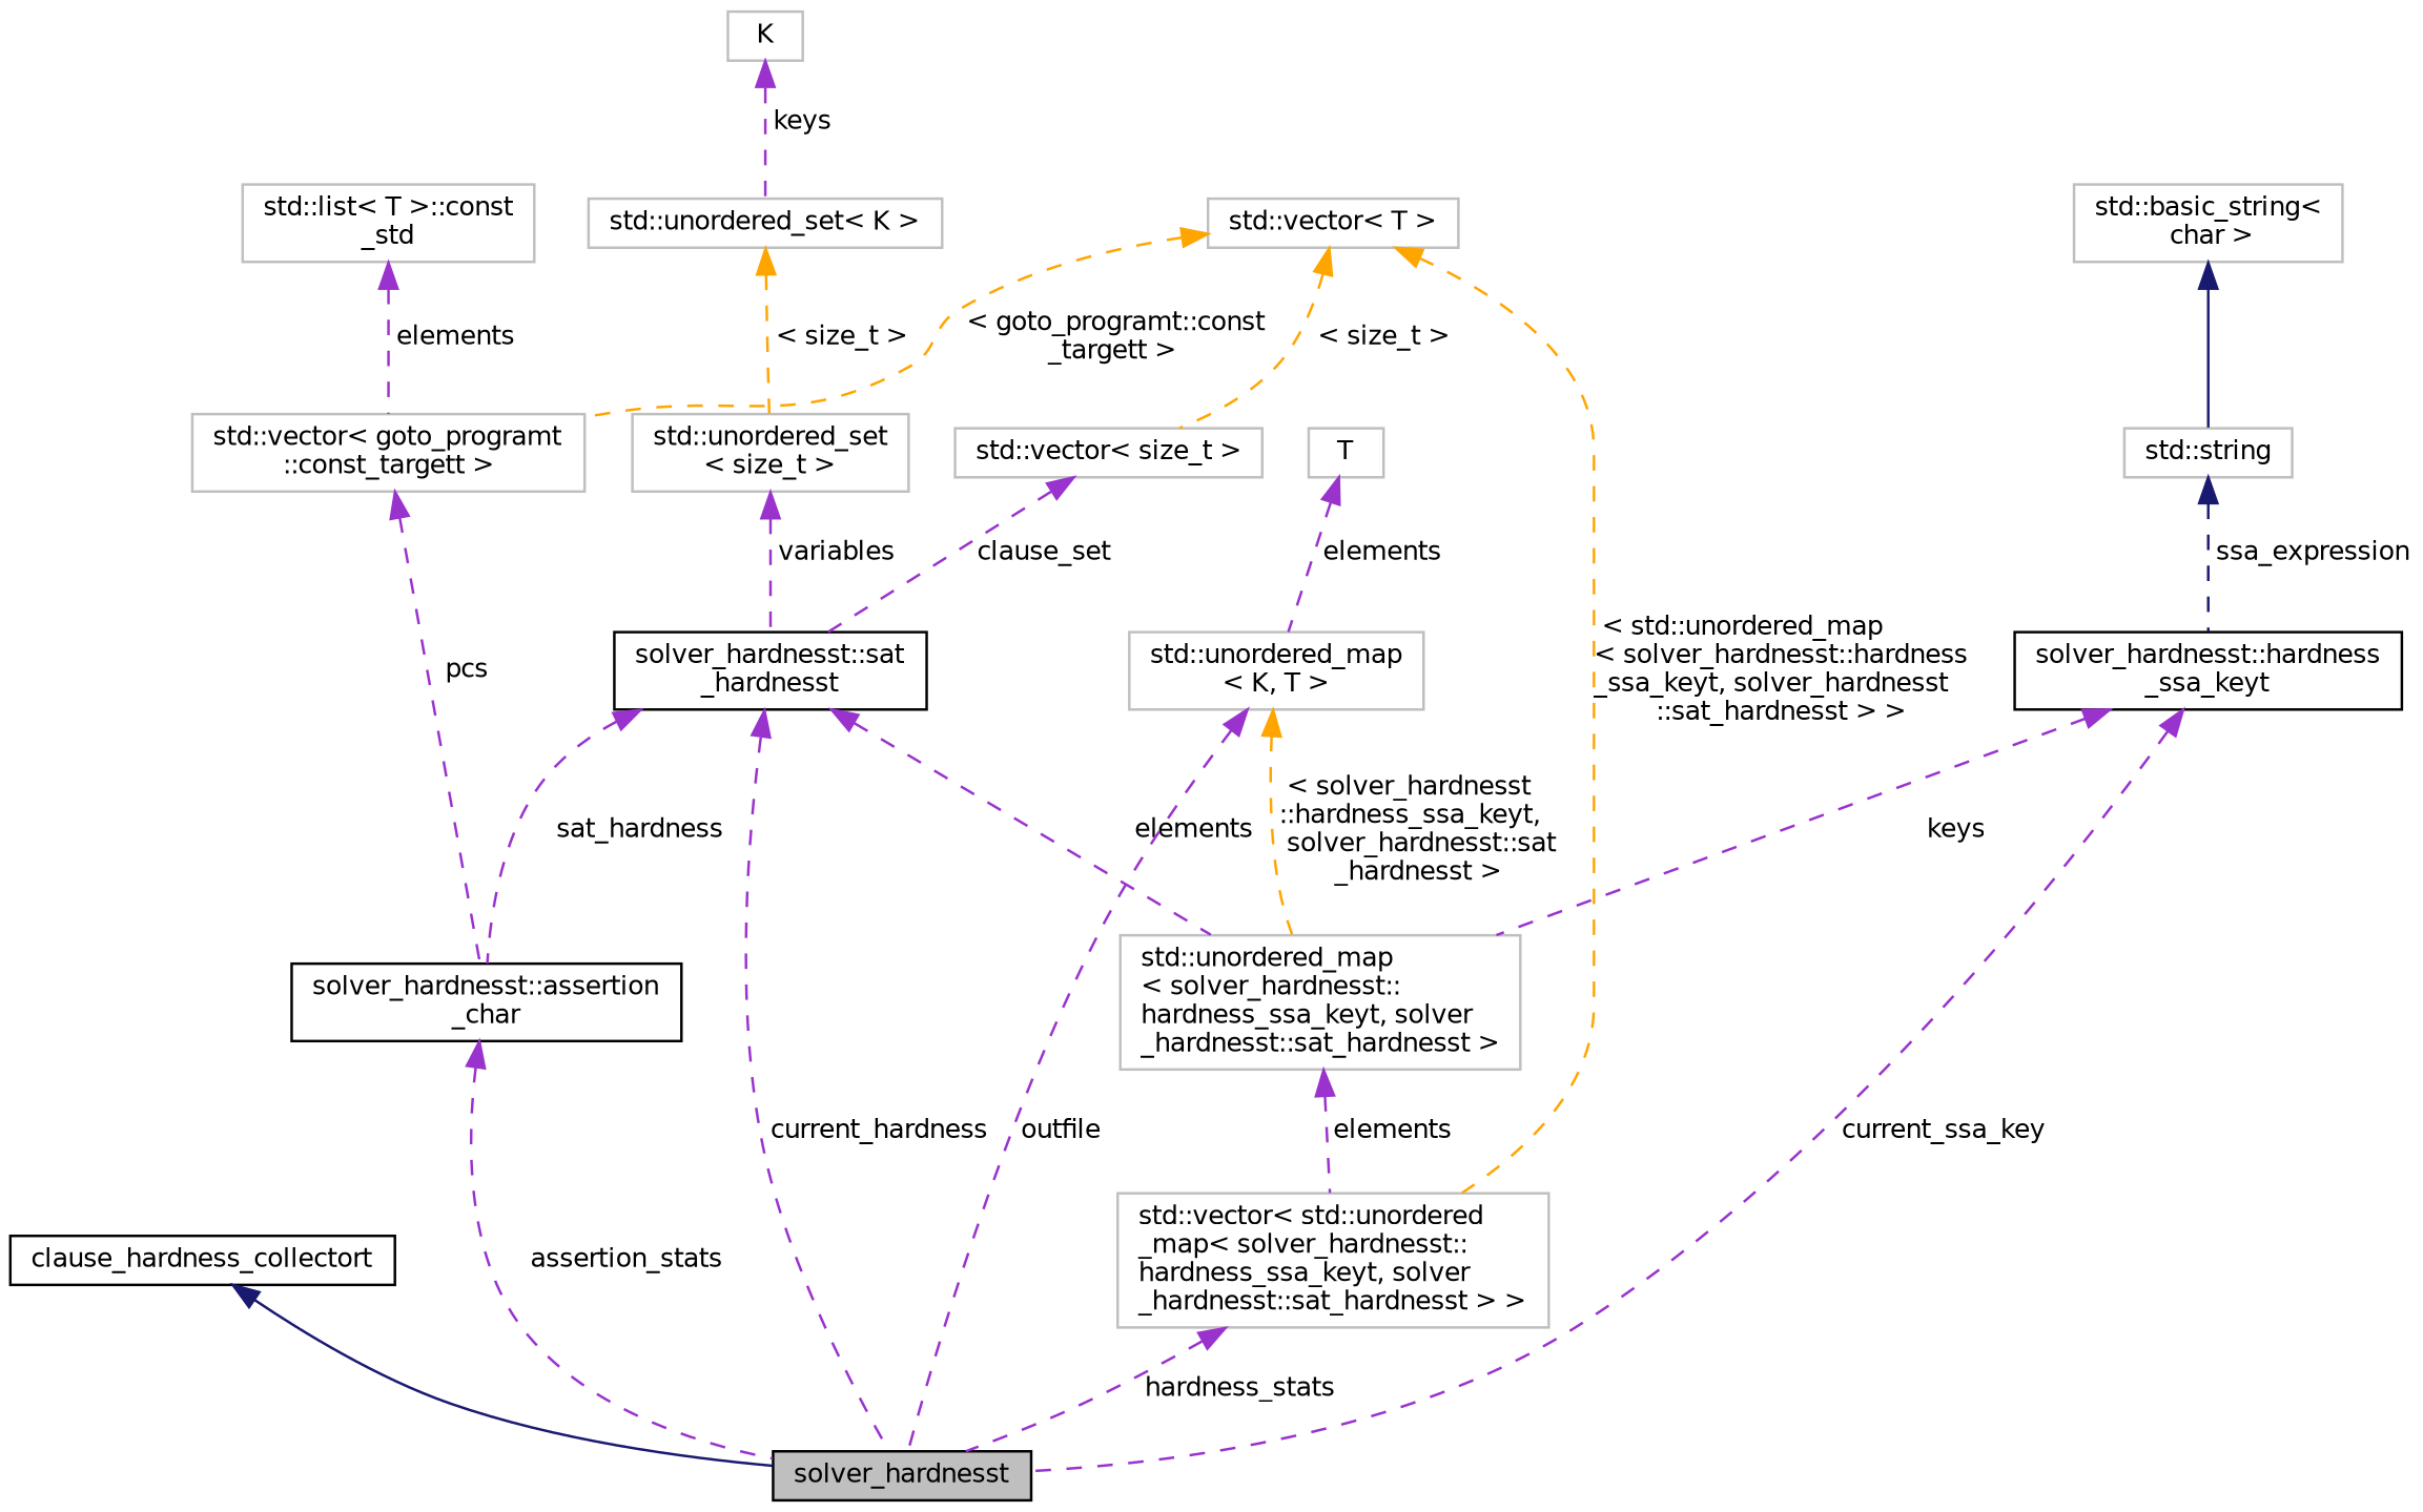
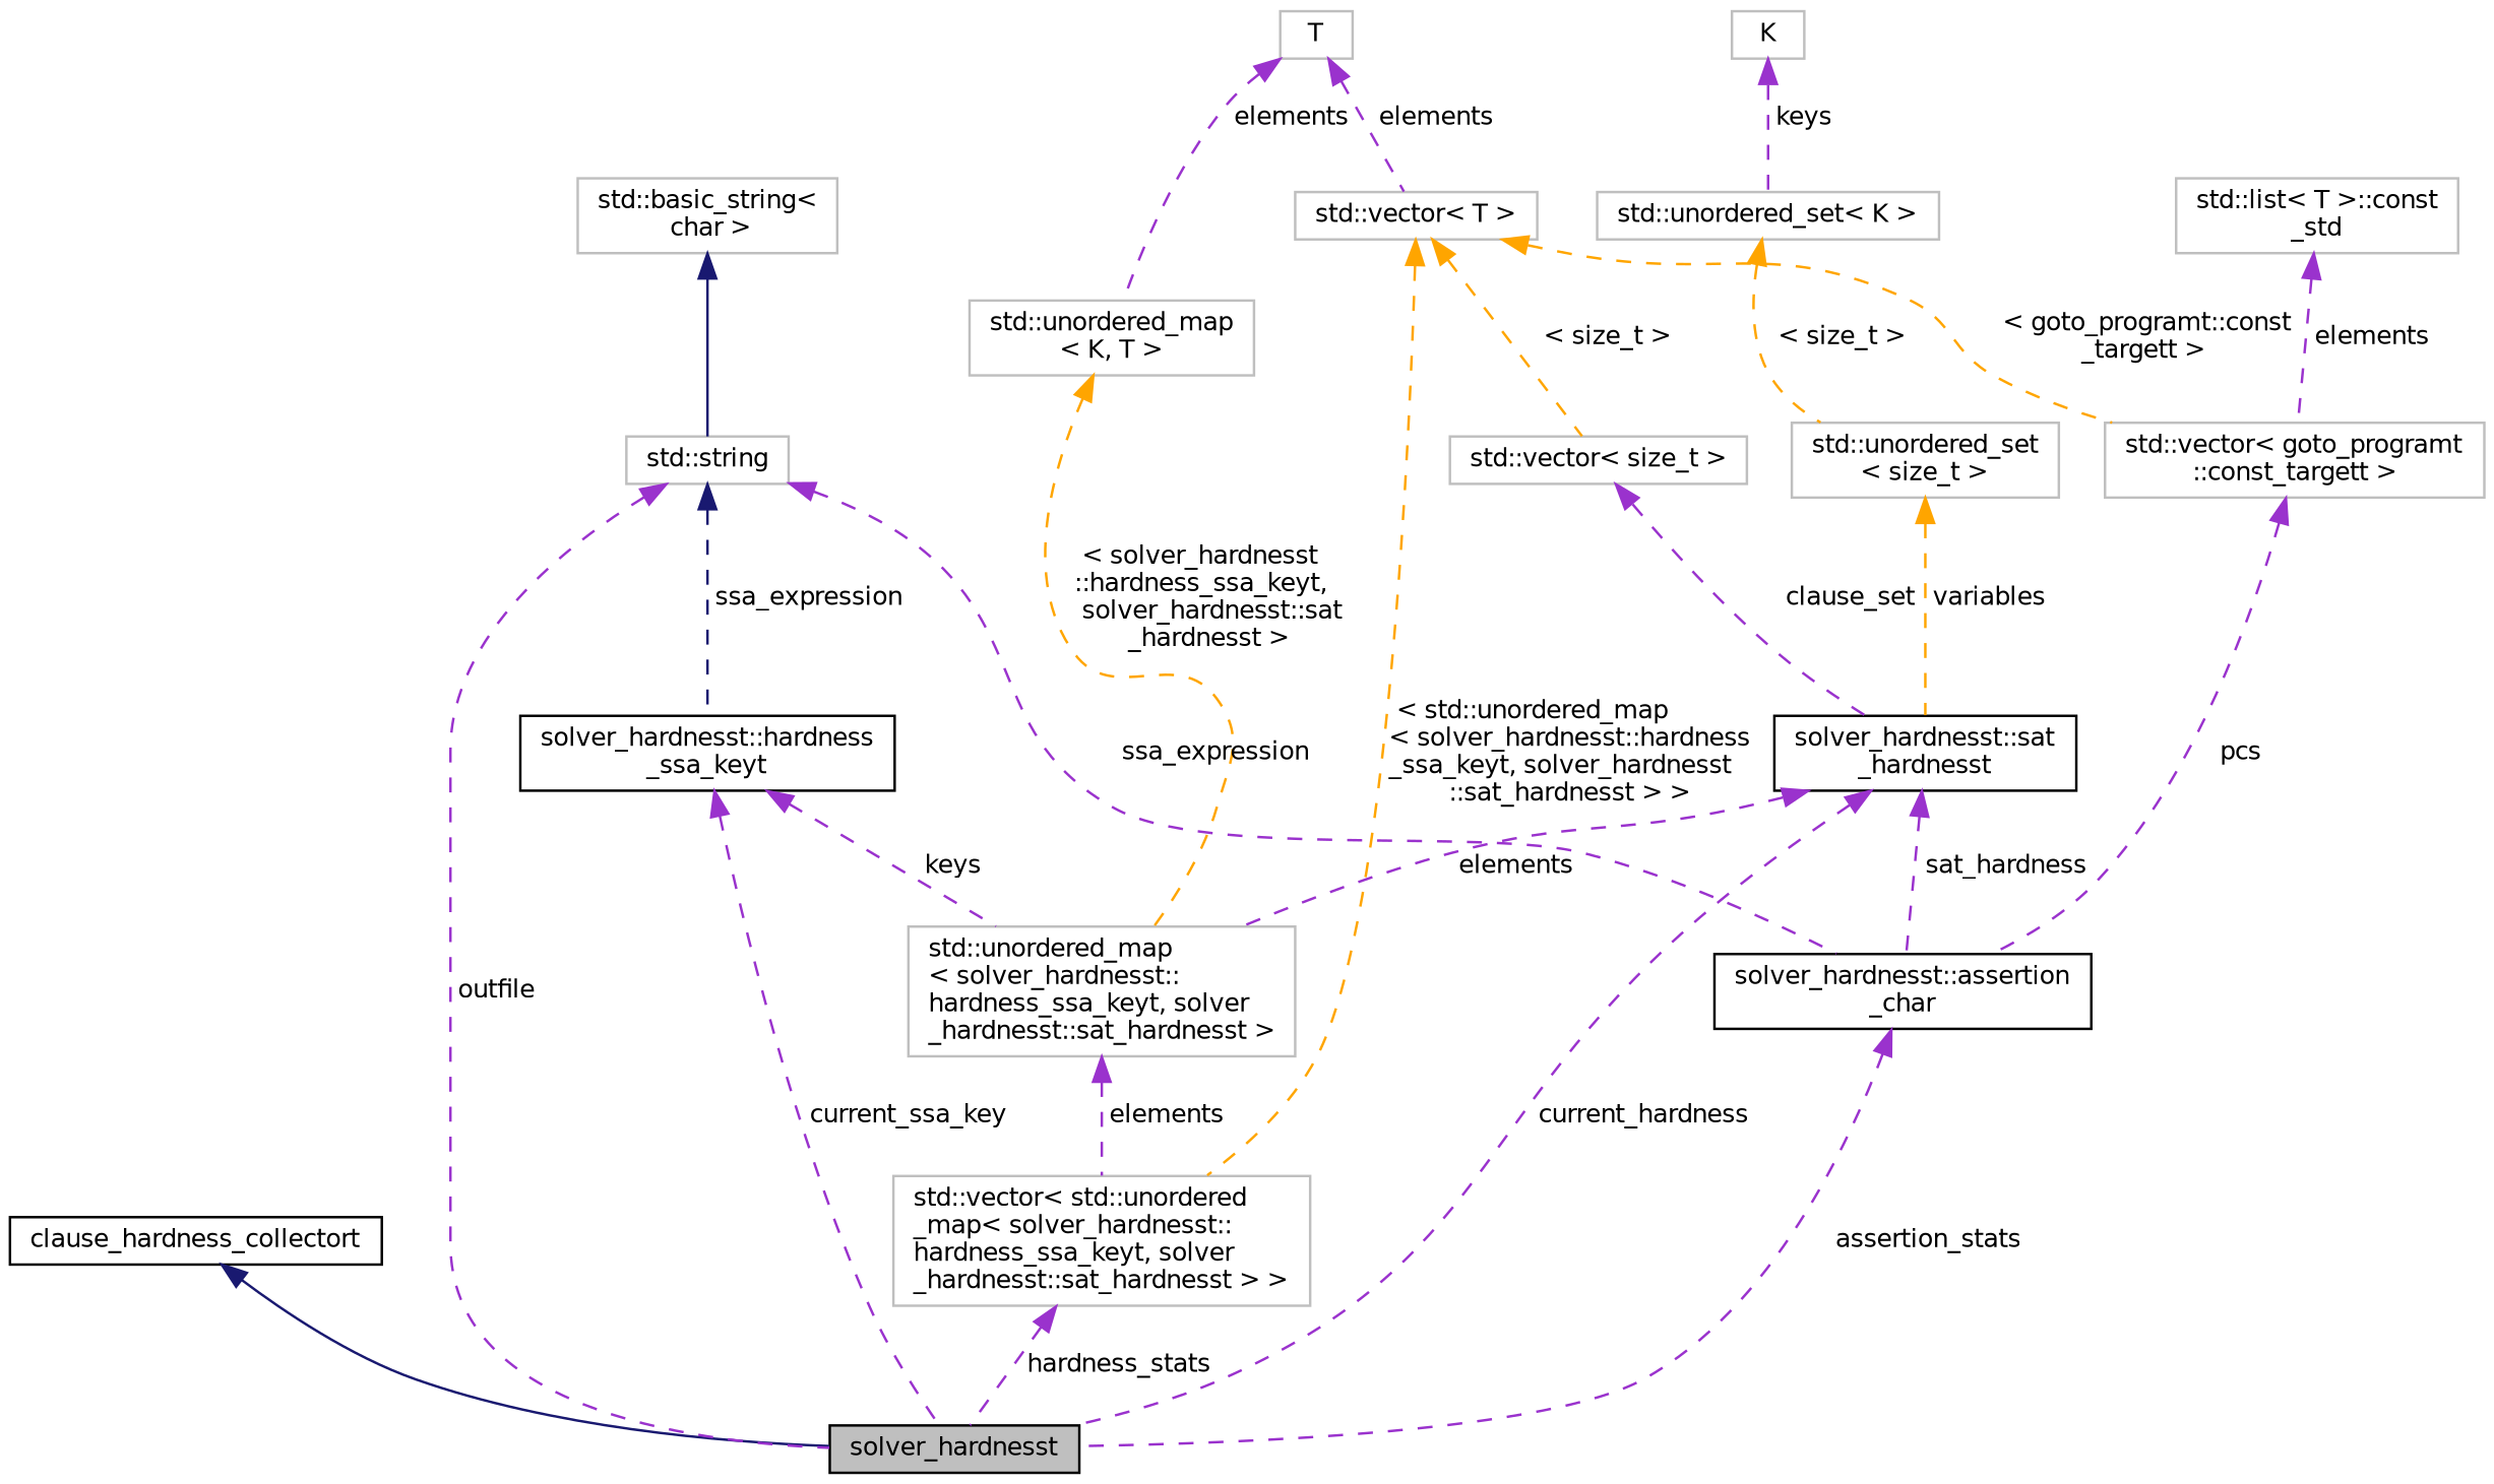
  digraph {
    rankdir=TB
    node [color=grey75 fontname=Helvetica fontsize=10 shape=record]
    edge [color=darkorchid3 dir=back fontname=Helvetica fontsize=10 labelfontname=Helvetica labelfontsize=10 style=dashed]
    n1 [color=black fillcolor=grey75 fontcolor=black height=0.2 label=solver_hardnesst style=filled width=0.4]
    n2 [color=black height=0.2 label=clause_hardness_collectort width=0.4]
    n3 [color=black height=0.2 label="solver_hardnesst::sat\l_hardnesst" width=0.4]
    n4 [height=0.2 label="std::unordered_map\l\< solver_hardnesst::\lhardness_ssa_keyt, solver\l_hardnesst::sat_hardnesst \>" width=0.4]
    n5 [color=black height=0.2 label="solver_hardnesst::assertion\l_char" width=0.4]
    n6 [height=0.2 label="std::vector\< std::unordered\l_map\< solver_hardnesst::\lhardness_ssa_keyt, solver\l_hardnesst::sat_hardnesst \> \>" width=0.4]
    n7 [height=0.2 label="std::unordered_set\l\< size_t \>" width=0.4]
    n8 [height=0.2 label="std::unordered_set\< K \>" width=0.4]
    n9 [height=0.2 label=K width=0.4]
    n10 [height=0.2 label="std::unordered_map\l\< K, T \>" width=0.4]
    n11 [height=0.2 label="std::vector\< size_t \>" width=0.4]
    n12 [height=0.2 label="std::vector\< T \>" width=0.4]
    n13 [height=0.2 label="std::vector\< goto_programt\l::const_targett \>" width=0.4]
    n14 [height=0.2 label=T width=0.4]
    n15 [color=black height=0.2 label="solver_hardnesst::hardness\l_ssa_keyt" width=0.4]
    n16 [height=0.2 label="std::string" width=0.4]
    n17 [height=0.2 label="std::basic_string\<\l char \>" width=0.4]
    n18 [height=0.2 label="std::list\< T \>::const\l_std" width=0.4]
    n2 -> n1 [color=midnightblue style=solid]
    n3 -> n1 [label=" current_hardness"]
    n3 -> n4 [label=" elements"]
    n3 -> n5 [label=" sat_hardness"]
    n4 -> n6 [label=" elements"]
    n5 -> n1 [label=" assertion_stats"]
    n6 -> n1 [label=" hardness_stats"]
-   n7 -> n3 [label=" variables"]
+   n7 -> n3 [color=orange label=" variables"]
    n8 -> n7 [color=orange label=" \< size_t \>"]
    n9 -> n8 [label=" keys"]
    n10 -> n4 [color=orange label=" \< solver_hardnesst\l::hardness_ssa_keyt,\l solver_hardnesst::sat\l_hardnesst \>"]
    n11 -> n3 [label=" clause_set"]
    n12 -> n6 [color=orange label=" \< std::unordered_map\l\< solver_hardnesst::hardness\l_ssa_keyt, solver_hardnesst\l::sat_hardnesst \> \>"]
    n12 -> n11 [color=orange label=" \< size_t \>"]
    n12 -> n13 [color=orange label=" \< goto_programt::const\l_targett \>"]
    n13 -> n5 [label=" pcs"]
    n14 -> n10 [label=" elements"]
+   n14 -> n12 [label=" elements"]
    n15 -> n1 [label=" current_ssa_key"]
    n15 -> n4 [label=" keys"]
-   n10 -> n1 [label=" outfile"]
+   n16 -> n1 [label=" outfile"]
+   n16 -> n5 [label=" ssa_expression"]
    n16 -> n15 [color=midnightblue label=" ssa_expression"]
    n17 -> n16 [color=midnightblue style=solid]
    n18 -> n13 [label=" elements"]
  }
